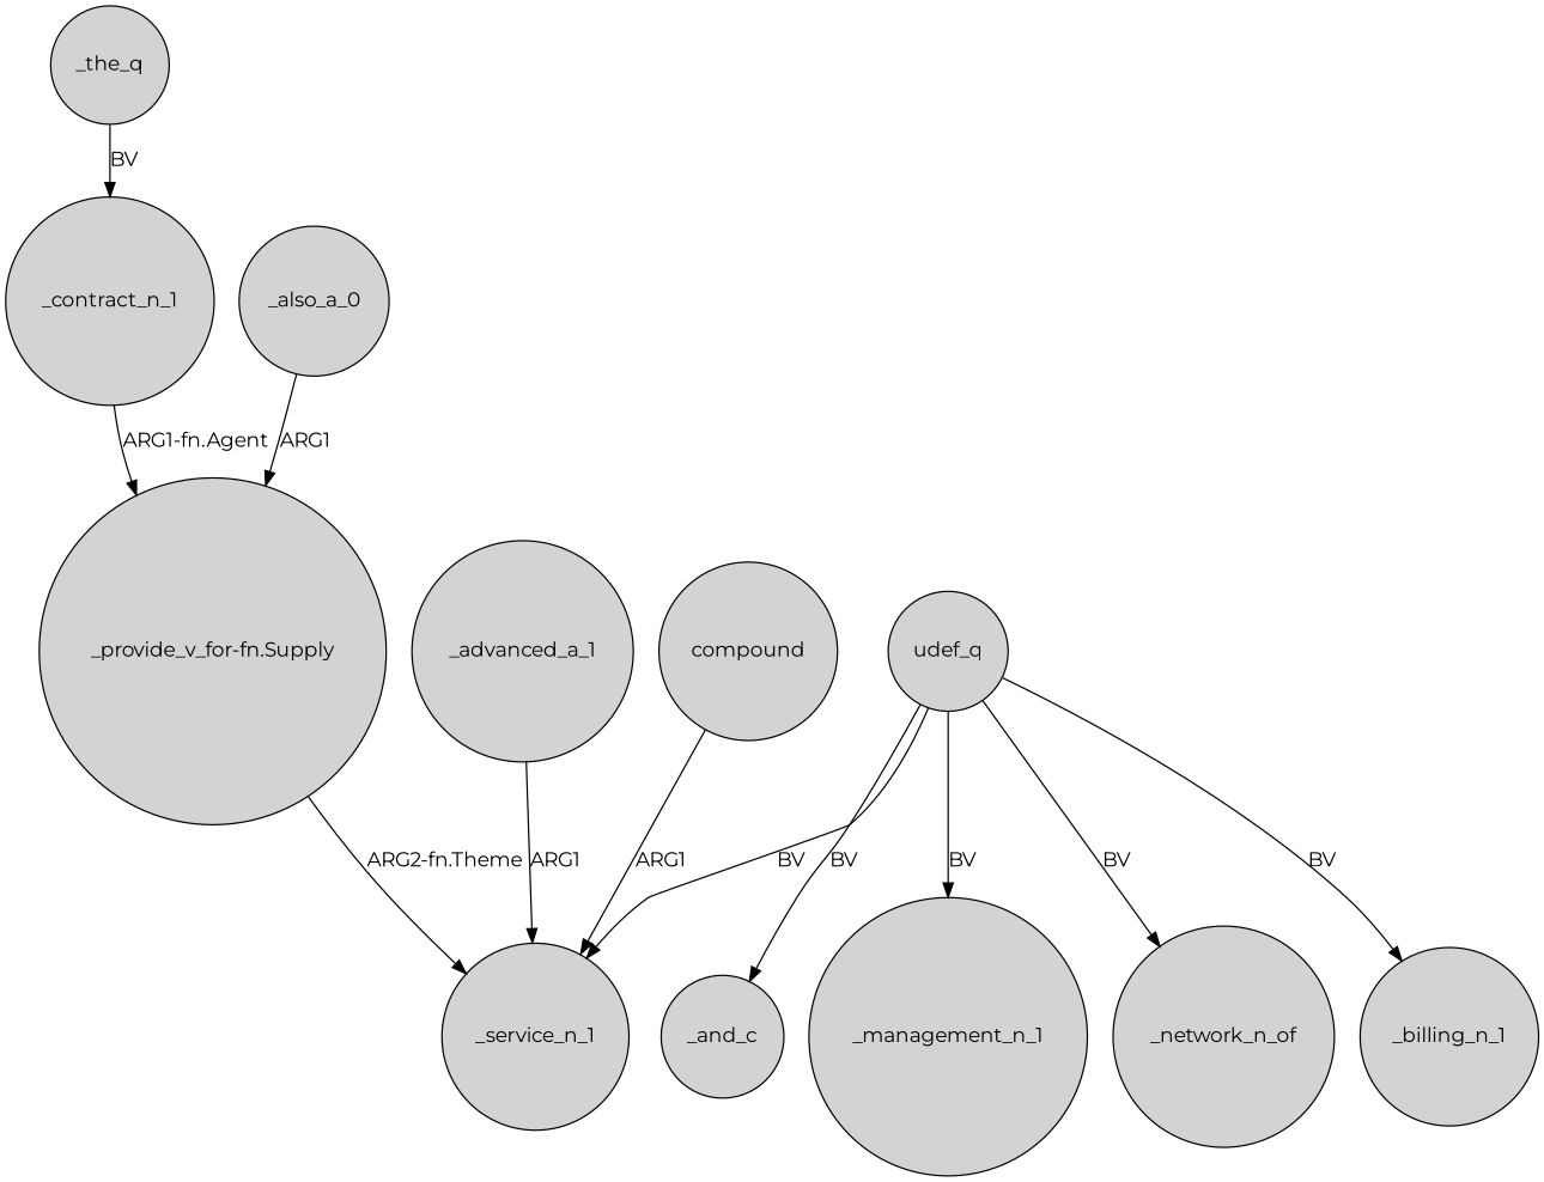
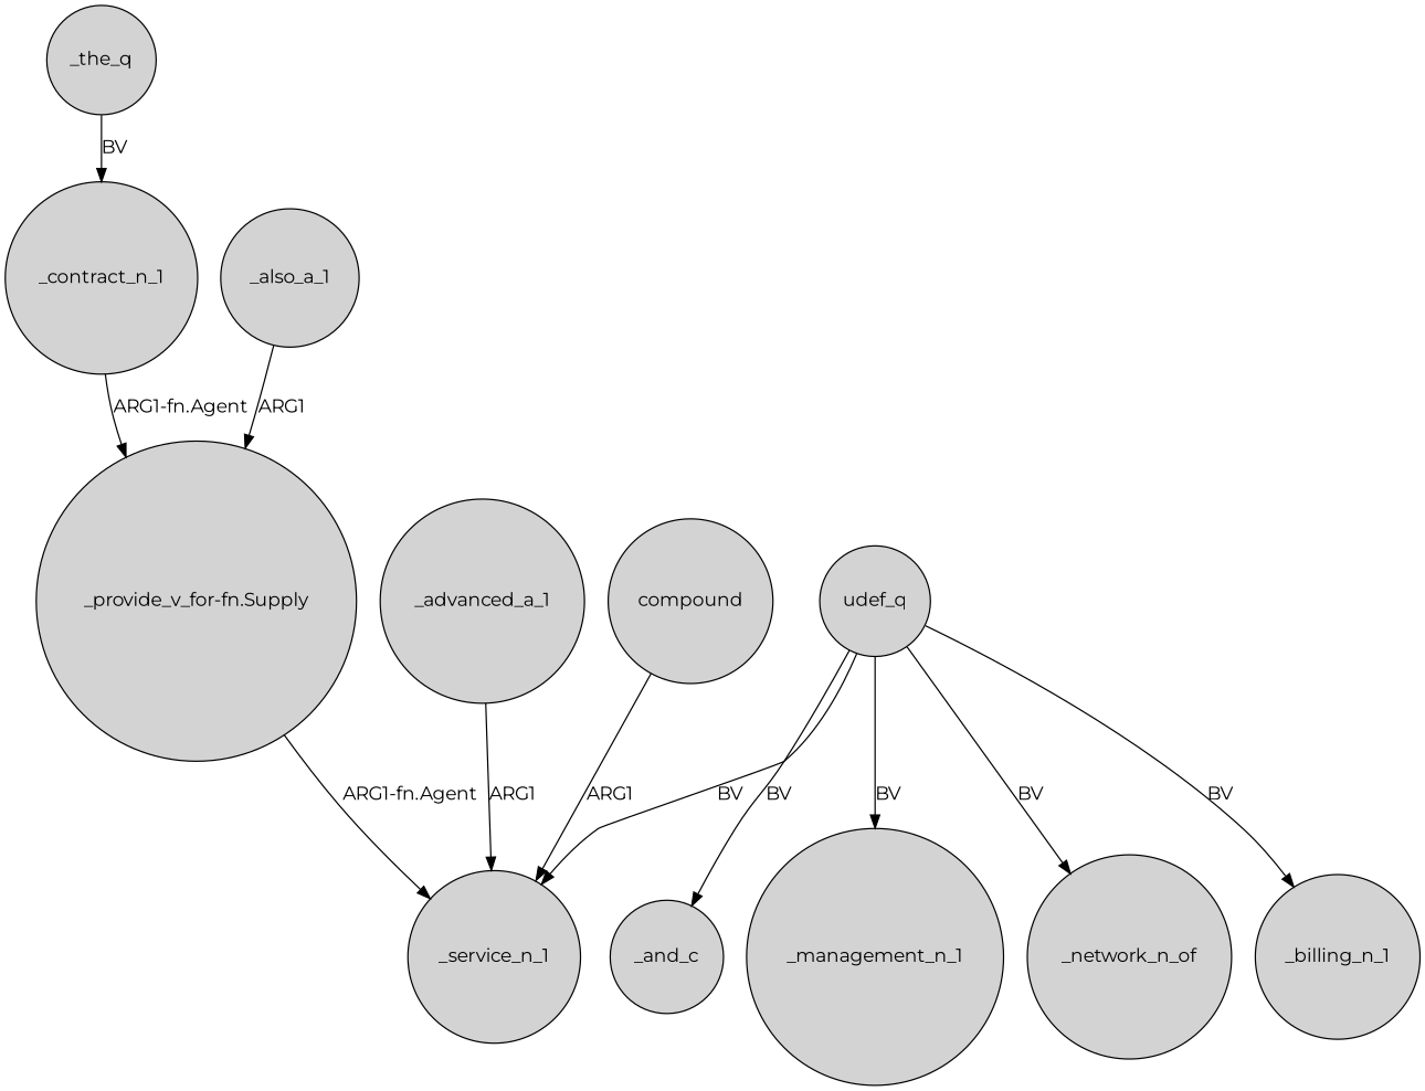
  digraph {
    fontname=Montserrat
    node [fontname=Montserrat shape=circle style=filled]
    edge [fontname=Montserrat]
    _the_q
    _contract_n_1
    "_provide_v_for-fn.Supply"
    _advanced_a_1
    _service_n_1
    compound
    udef_q
    _and_c
    _management_n_1
    _network_n_of
    _billing_n_1
-   _also_a_1 [label=_also_a_0]
+   _also_a_1
    _the_q -> _contract_n_1 [label=BV]
    _contract_n_1 -> "_provide_v_for-fn.Supply" [label="ARG1-fn.Agent"]
-   "_provide_v_for-fn.Supply" -> _service_n_1 [label="ARG2-fn.Theme"]
+   "_provide_v_for-fn.Supply" -> _service_n_1 [label="ARG1-fn.Agent"]
    _advanced_a_1 -> _service_n_1 [label=ARG1]
    compound -> _service_n_1 [label=ARG1]
    udef_q -> _service_n_1 [label=BV]
    udef_q -> _and_c [label=BV]
    udef_q -> _management_n_1 [label=BV]
    udef_q -> _network_n_of [label=BV]
    udef_q -> _billing_n_1 [label=BV]
    _also_a_1 -> "_provide_v_for-fn.Supply" [label=ARG1]
  }
